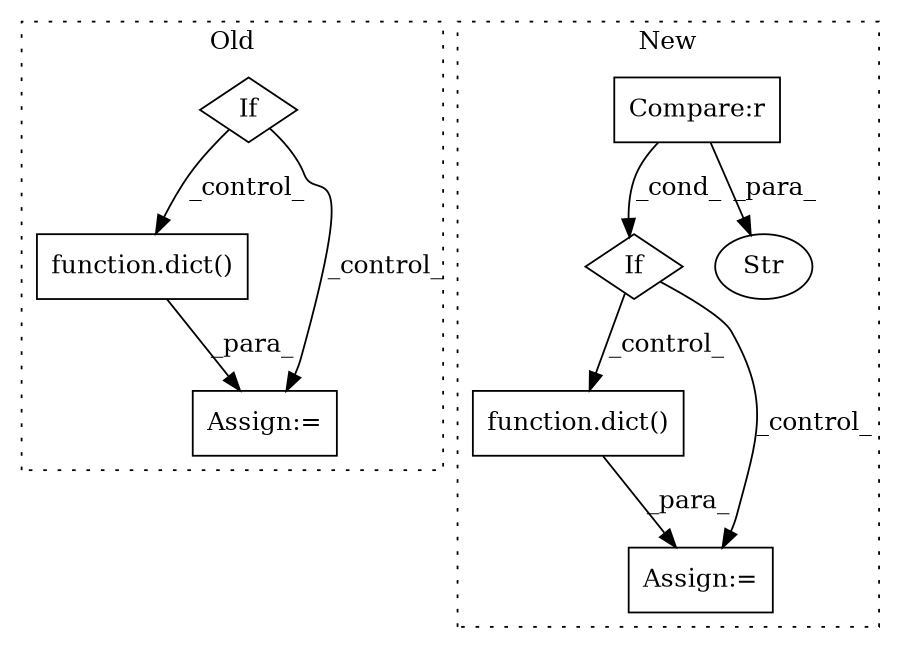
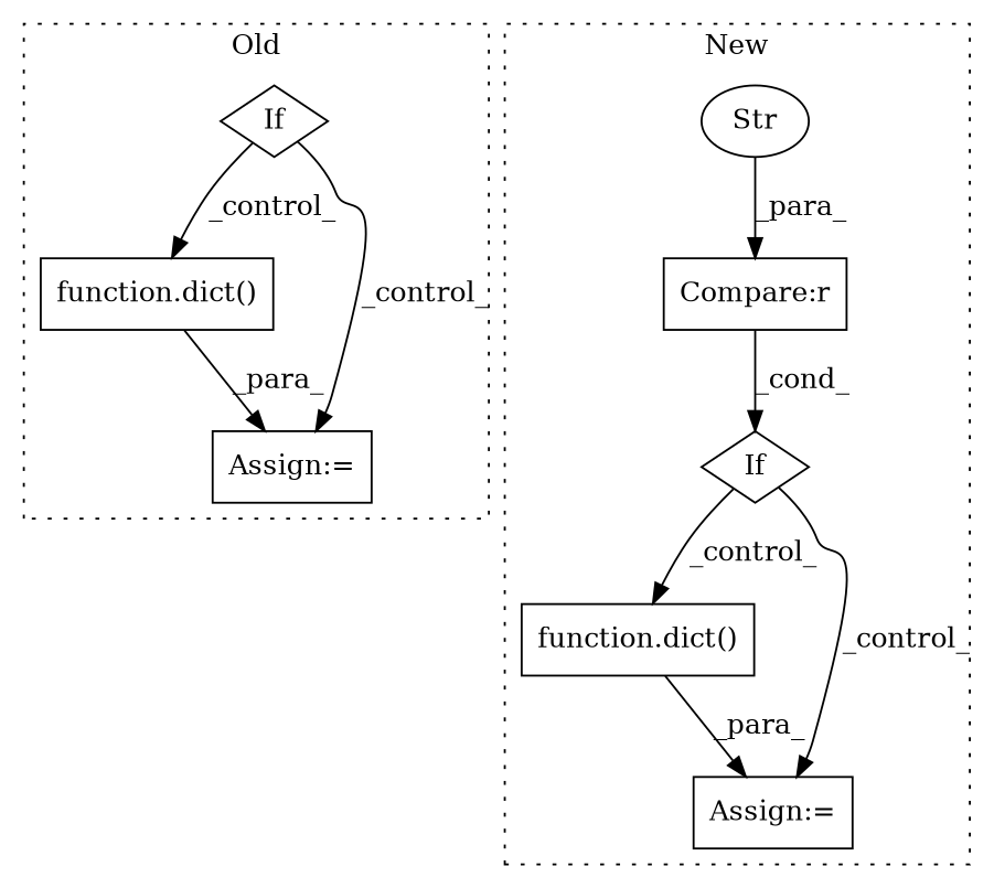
  digraph {
    node [a=75 l=3 s=1766 shape=box]
    n1 [l=6 label="function.dict()" s=1129]
    n2 [a=68 label="Assign:=" s=1126]
    n3 [a=96 label=If s=857 shape=diamond]
    n4 [l=223 label="function.dict()" s=1814]
    n5 [a=68 label="Assign:=" s=1811]
    n6 [a=96 l=0 label=If shape=diamond]
    n7 [a=40 l=25 label="Compare:r"]
    n8 [a=66 l=10 label=Str s=1781 shape=ellipse]
    subgraph cluster_1 {
      label=Old
      style=dotted
      n1
      n2
      n3
    }
    subgraph cluster_2 {
      label=New
      style=dotted
      n4
      n5
      n6
      n7
      n8
    }
    n1 -> n2 [label=_para_]
    n3 -> n1 [label=_control_]
    n3 -> n2 [label=_control_]
    n4 -> n5 [label=_para_]
    n6 -> n4 [label=_control_]
    n6 -> n5 [label=_control_]
    n7 -> n6 [label=_cond_]
-   n7 -> n8 [label=_para_]
+   n8 -> n7 [label=_para_]
  }
